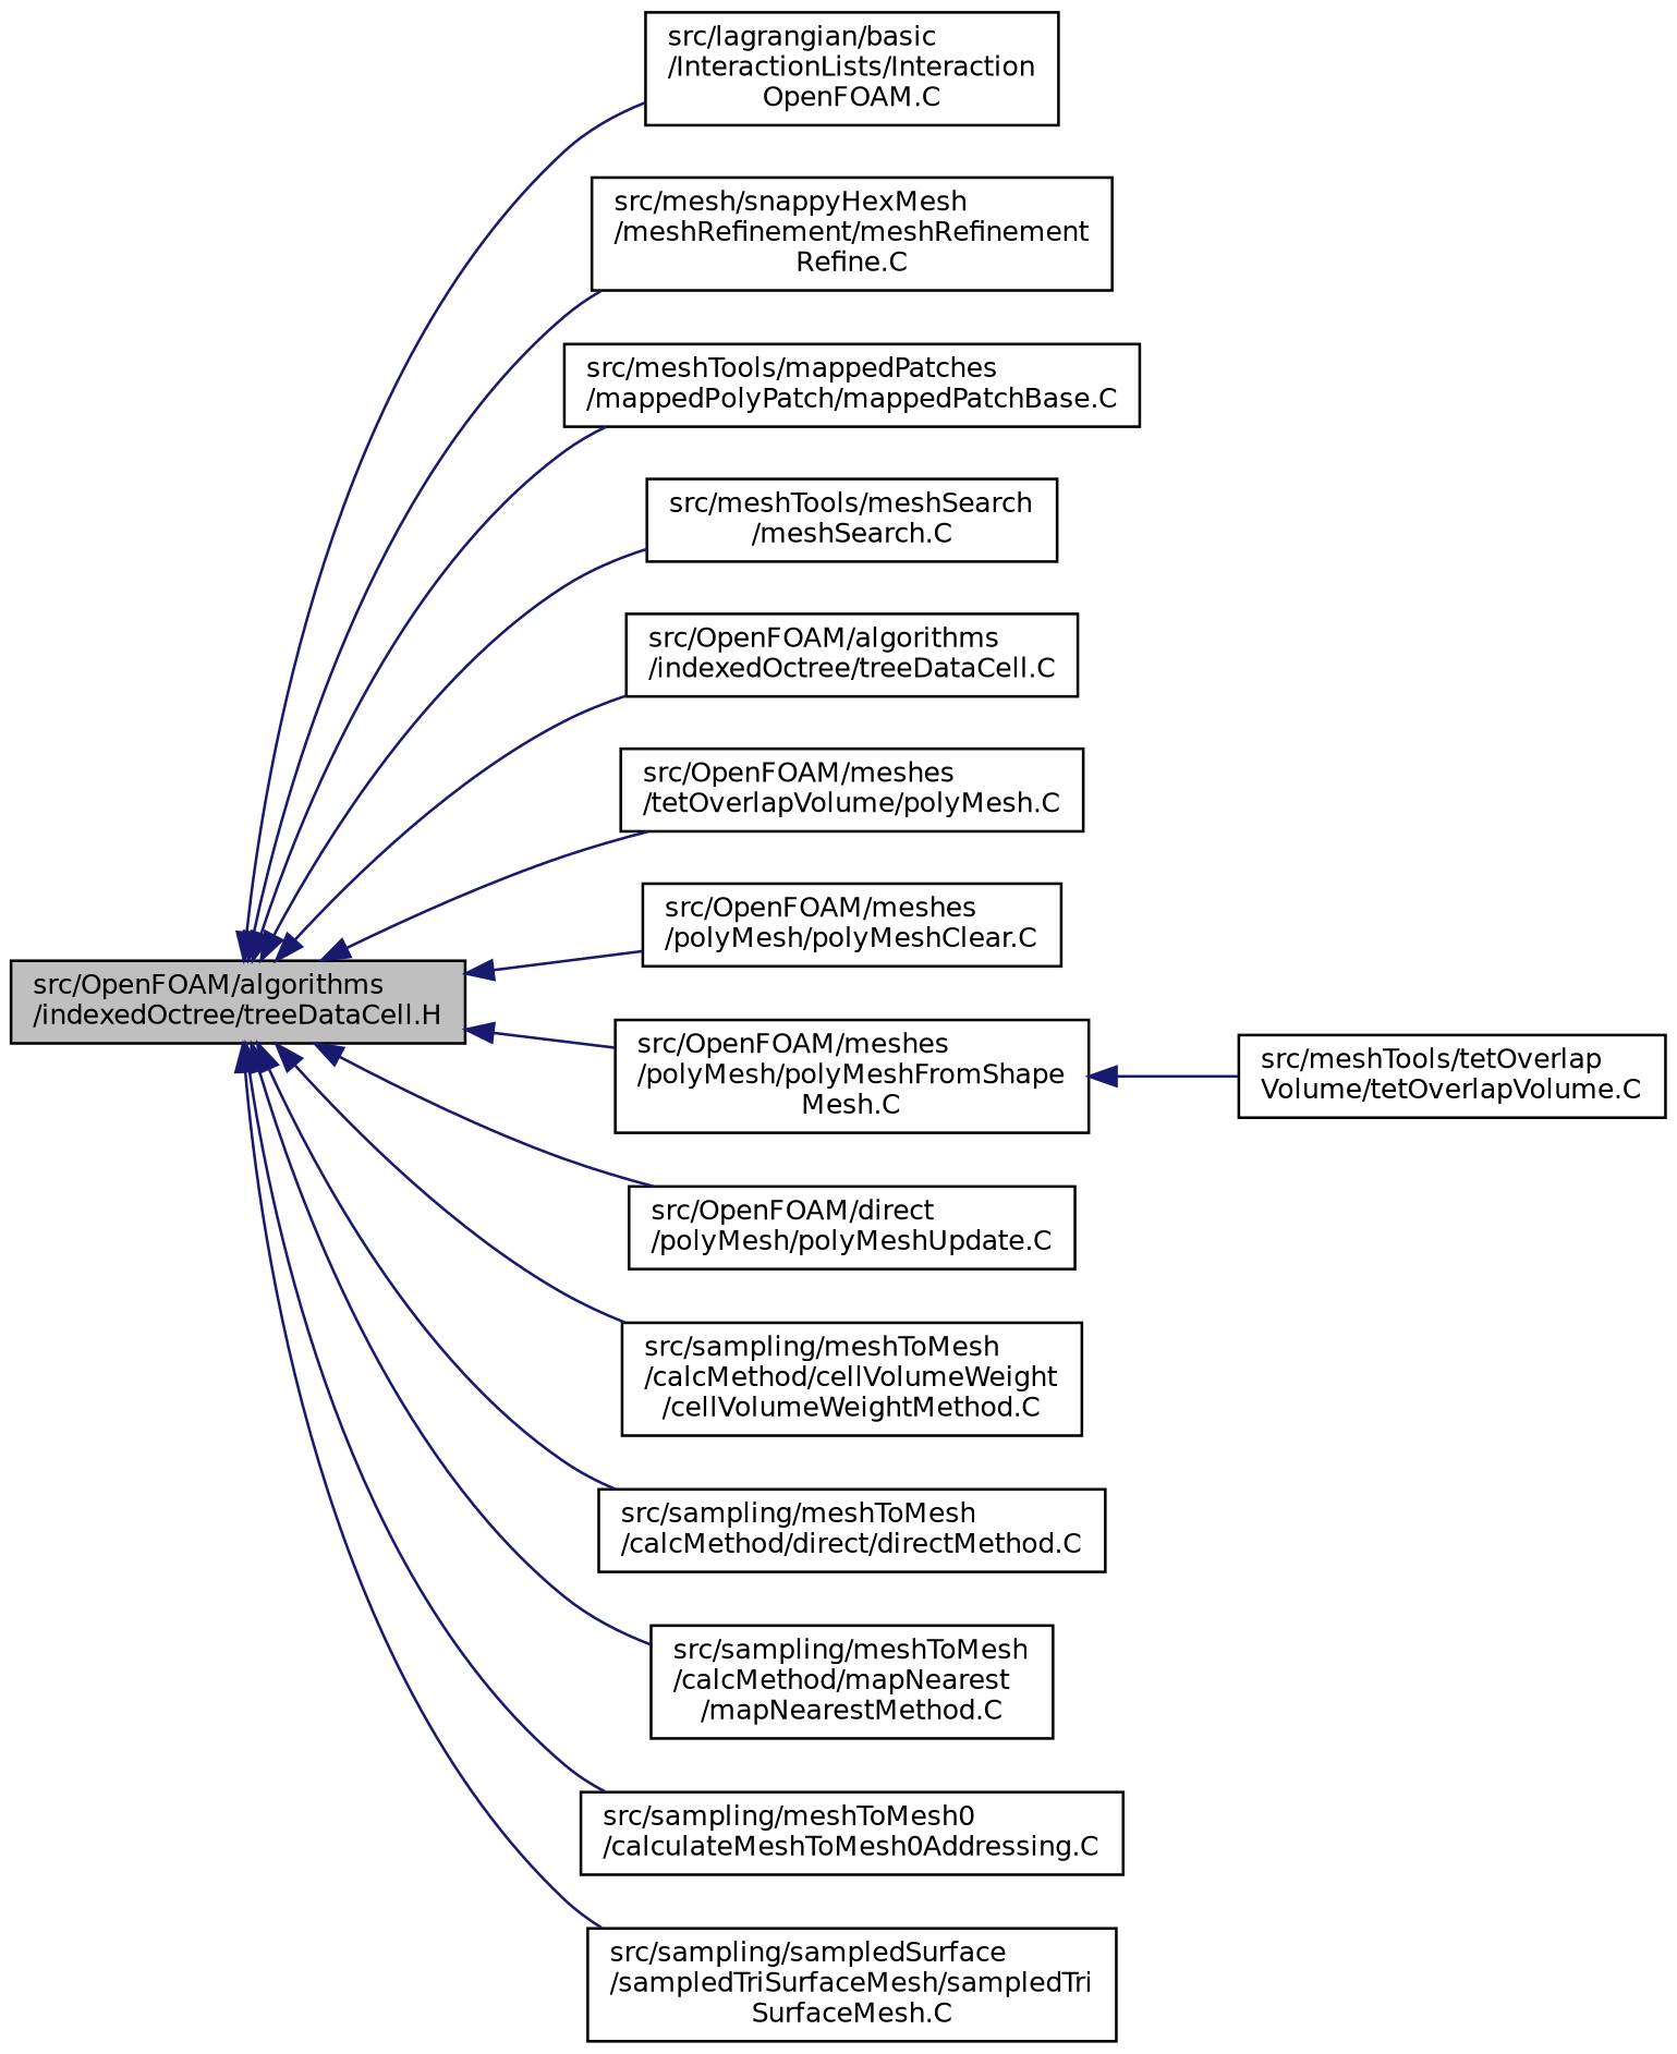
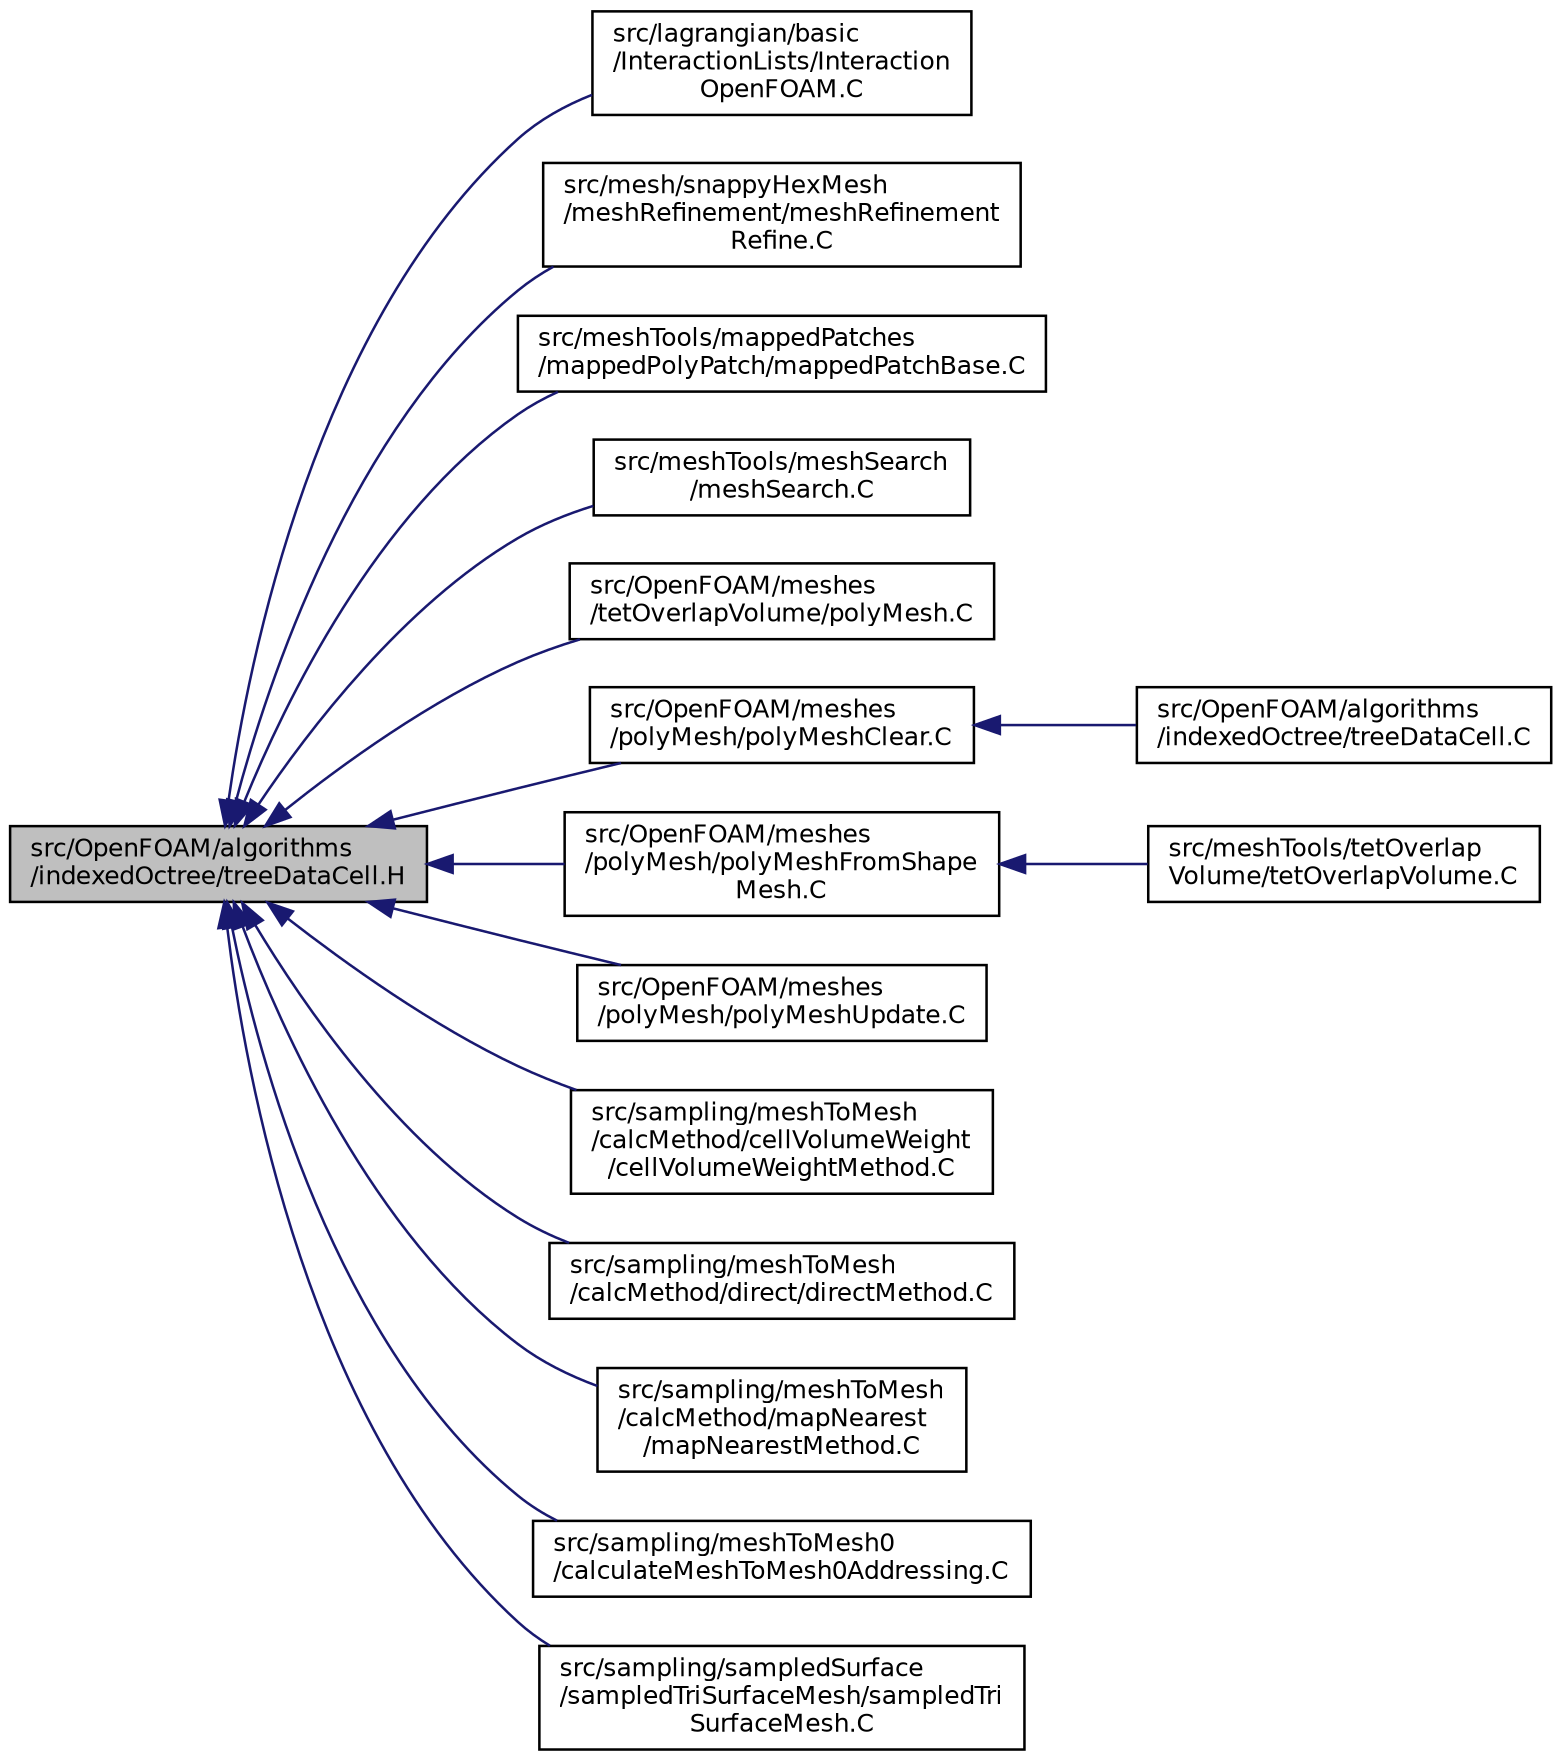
  digraph {
    rankdir=LR
    node [color=black fontname=Helvetica fontsize=10 shape=record]
    edge [color=midnightblue dir=back fontname=Helvetica fontsize=10 labelfontname=Helvetica labelfontsize=10 style=solid]
    n1 [fillcolor=grey75 fontcolor=black height=0.2 label="src/OpenFOAM/algorithms\l/indexedOctree/treeDataCell.H" style=filled width=0.4]
    n2 [height=0.2 label="src/lagrangian/basic\l/InteractionLists/Interaction\lOpenFOAM.C" width=0.4]
    n3 [height=0.2 label="src/mesh/snappyHexMesh\l/meshRefinement/meshRefinement\lRefine.C" width=0.4]
    n4 [height=0.2 label="src/meshTools/mappedPatches\l/mappedPolyPatch/mappedPatchBase.C" width=0.4]
    n5 [height=0.2 label="src/meshTools/meshSearch\l/meshSearch.C" width=0.4]
    n6 [height=0.2 label="src/OpenFOAM/algorithms\l/indexedOctree/treeDataCell.C" width=0.4]
    n7 [height=0.2 label="src/OpenFOAM/meshes\l/tetOverlapVolume/polyMesh.C" width=0.4]
    n8 [height=0.2 label="src/OpenFOAM/meshes\l/polyMesh/polyMeshClear.C" width=0.4]
    n9 [height=0.2 label="src/OpenFOAM/meshes\l/polyMesh/polyMeshFromShape\lMesh.C" width=0.4]
-   n10 [height=0.2 label="src/OpenFOAM/direct\l/polyMesh/polyMeshUpdate.C" width=0.4]
+   n10 [height=0.2 label="src/OpenFOAM/meshes\l/polyMesh/polyMeshUpdate.C" width=0.4]
    n11 [height=0.2 label="src/sampling/meshToMesh\l/calcMethod/cellVolumeWeight\l/cellVolumeWeightMethod.C" width=0.4]
    n12 [height=0.2 label="src/sampling/meshToMesh\l/calcMethod/direct/directMethod.C" width=0.4]
    n13 [height=0.2 label="src/sampling/meshToMesh\l/calcMethod/mapNearest\l/mapNearestMethod.C" width=0.4]
    n14 [height=0.2 label="src/sampling/meshToMesh0\l/calculateMeshToMesh0Addressing.C" width=0.4]
    n15 [height=0.2 label="src/sampling/sampledSurface\l/sampledTriSurfaceMesh/sampledTri\lSurfaceMesh.C" width=0.4]
    n16 [height=0.2 label="src/meshTools/tetOverlap\lVolume/tetOverlapVolume.C" width=0.4]
    n1 -> n2
    n1 -> n3
    n1 -> n4
    n1 -> n5
-   n1 -> n6
+   n8 -> n6
    n1 -> n7
    n1 -> n8
    n1 -> n9
    n1 -> n10
    n1 -> n11
    n1 -> n12
    n1 -> n13
    n1 -> n14
    n1 -> n15
    n9 -> n16
  }
